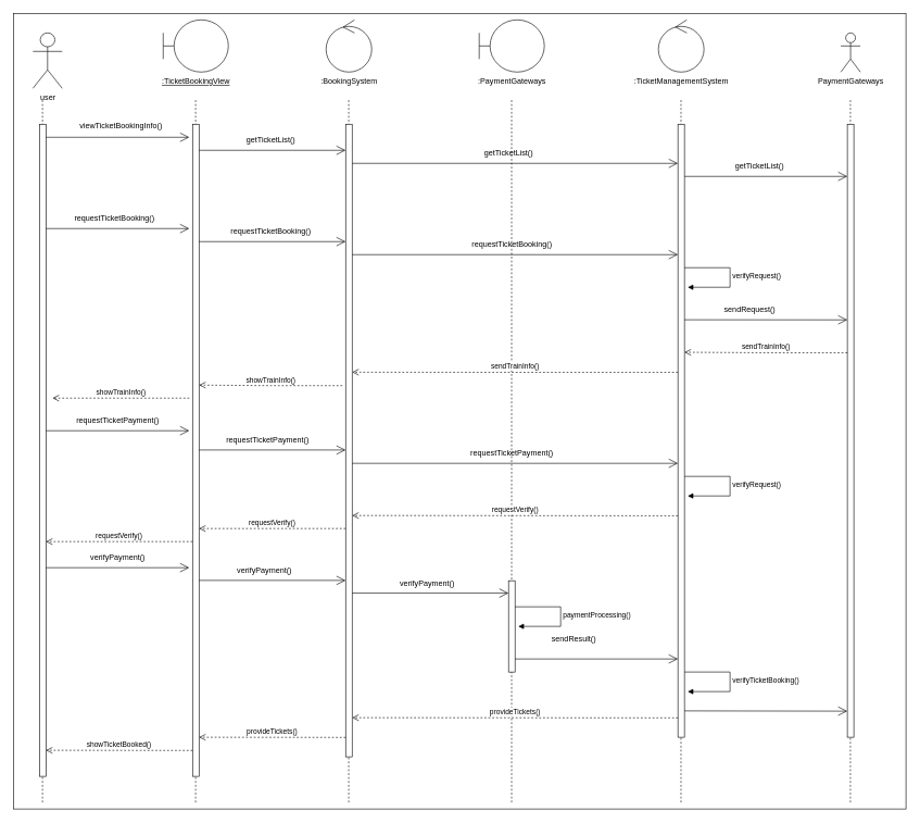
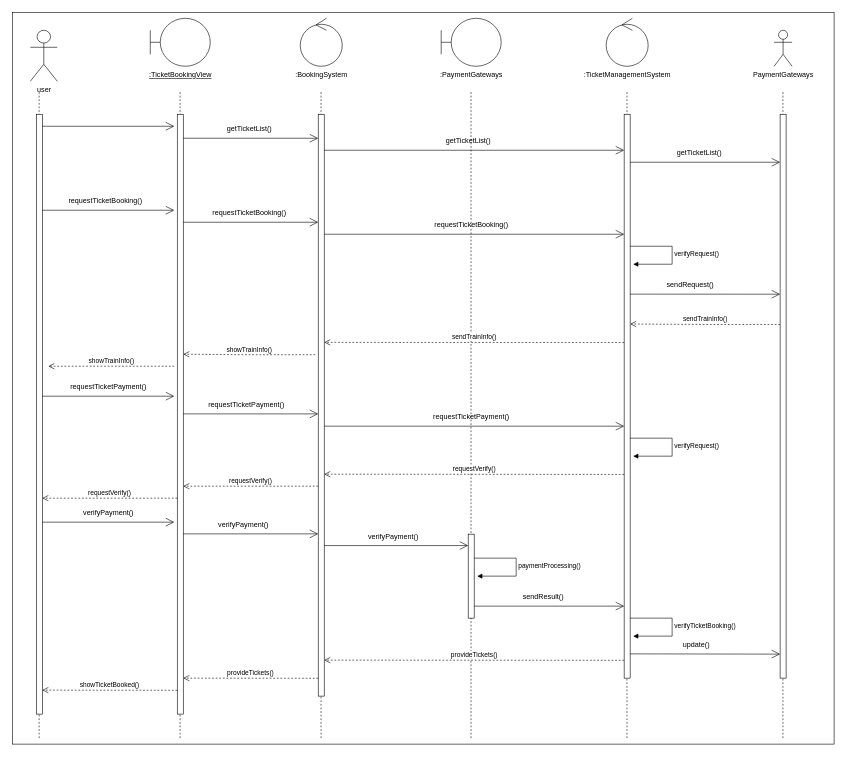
  <mxCell id="0" />
  <mxCell id="1" parent="0" />
  <mxCell id="2" value="" style="rounded=0;whiteSpace=wrap;html=1;" vertex="1" parent="1"><mxGeometry x="20" y="20" width="1370" height="1220" as="geometry" /></mxCell>
  <mxCell id="3" value="" style="endArrow=none;dashed=1;html=1;rounded=0;" edge="1" parent="1"><mxGeometry width="50" height="50" relative="1" as="geometry"><mxPoint x="1304.72" y="1230" as="sourcePoint" /><mxPoint x="1304.72" y="150" as="targetPoint" /></mxGeometry></mxCell>
  <mxCell id="4" value="" style="endArrow=none;dashed=1;html=1;rounded=0;" edge="1" parent="1"><mxGeometry width="50" height="50" relative="1" as="geometry"><mxPoint x="1044.72" y="1230" as="sourcePoint" /><mxPoint x="1044.72" y="150" as="targetPoint" /></mxGeometry></mxCell>
  <mxCell id="5" value="" style="endArrow=none;dashed=1;html=1;rounded=0;" edge="1" parent="1"><mxGeometry width="50" height="50" relative="1" as="geometry"><mxPoint x="784.72" y="1230" as="sourcePoint" /><mxPoint x="784.72" y="150" as="targetPoint" /></mxGeometry></mxCell>
  <mxCell id="6" value="" style="endArrow=none;dashed=1;html=1;rounded=0;" edge="1" parent="1"><mxGeometry width="50" height="50" relative="1" as="geometry"><mxPoint x="534.72" y="1230" as="sourcePoint" /><mxPoint x="534.72" y="150" as="targetPoint" /></mxGeometry></mxCell>
  <mxCell id="7" value="" style="endArrow=none;dashed=1;html=1;rounded=0;" edge="1" parent="1"><mxGeometry width="50" height="50" relative="1" as="geometry"><mxPoint x="299.72" y="1230" as="sourcePoint" /><mxPoint x="299.72" y="150" as="targetPoint" /></mxGeometry></mxCell>
  <mxCell id="8" value="" style="endArrow=none;dashed=1;html=1;rounded=0;" edge="1" parent="1"><mxGeometry width="50" height="50" relative="1" as="geometry"><mxPoint x="64.72" y="1230" as="sourcePoint" /><mxPoint x="64.72" y="150" as="targetPoint" /></mxGeometry></mxCell>
  <mxCell id="9" value="user" style="shape=umlActor;verticalLabelPosition=bottom;verticalAlign=top;html=1;outlineConnect=0;" vertex="1" parent="1"><mxGeometry x="50" y="50" width="45" height="85" as="geometry" /></mxCell>
  <mxCell id="10" value="" style="shape=umlBoundary;whiteSpace=wrap;html=1;" vertex="1" parent="1"><mxGeometry x="250" y="30" width="100" height="80" as="geometry" /></mxCell>
  <mxCell id="11" value=":TicketBookingView" style="text;html=1;align=center;verticalAlign=middle;resizable=0;points=[];autosize=1;strokeColor=none;fillColor=none;fontStyle=4" vertex="1" parent="1"><mxGeometry x="235" y="110" width="130" height="30" as="geometry" /></mxCell>
  <mxCell id="12" value="" style="shape=umlBoundary;whiteSpace=wrap;html=1;" vertex="1" parent="1"><mxGeometry x="735" y="30" width="100" height="80" as="geometry" /></mxCell>
  <mxCell id="13" value=":PaymentGateways" style="text;html=1;align=center;verticalAlign=middle;resizable=0;points=[];autosize=1;strokeColor=none;fillColor=none;" vertex="1" parent="1"><mxGeometry x="720" y="110" width="130" height="30" as="geometry" /></mxCell>
  <mxCell id="14" value="" style="ellipse;shape=umlControl;whiteSpace=wrap;html=1;" vertex="1" parent="1"><mxGeometry x="500" y="30" width="70" height="80" as="geometry" /></mxCell>
  <mxCell id="15" value=":BookingSystem" style="text;html=1;align=center;verticalAlign=middle;resizable=0;points=[];autosize=1;strokeColor=none;fillColor=none;" vertex="1" parent="1"><mxGeometry x="480" y="110" width="110" height="30" as="geometry" /></mxCell>
  <mxCell id="16" value="" style="ellipse;shape=umlControl;whiteSpace=wrap;html=1;" vertex="1" parent="1"><mxGeometry x="1010" y="30" width="70" height="80" as="geometry" /></mxCell>
  <mxCell id="17" value=":TicketManagementSystem" style="text;html=1;align=center;verticalAlign=middle;resizable=0;points=[];autosize=1;strokeColor=none;fillColor=none;" vertex="1" parent="1"><mxGeometry x="960" y="110" width="170" height="30" as="geometry" /></mxCell>
  <mxCell id="18" value="PaymentGateways" style="shape=umlActor;verticalLabelPosition=bottom;verticalAlign=top;html=1;" vertex="1" parent="1"><mxGeometry x="1290" y="50" width="30" height="60" as="geometry" /></mxCell>
  <mxCell id="19" value="" style="html=1;points=[];perimeter=orthogonalPerimeter;outlineConnect=0;targetShapes=umlLifeline;portConstraint=eastwest;newEdgeStyle={&quot;edgeStyle&quot;:&quot;elbowEdgeStyle&quot;,&quot;elbow&quot;:&quot;vertical&quot;,&quot;curved&quot;:0,&quot;rounded&quot;:0};" vertex="1" parent="1"><mxGeometry x="60" y="190" width="10" height="1000" as="geometry" /></mxCell>
  <mxCell id="20" value="" style="html=1;points=[];perimeter=orthogonalPerimeter;outlineConnect=0;targetShapes=umlLifeline;portConstraint=eastwest;newEdgeStyle={&quot;edgeStyle&quot;:&quot;elbowEdgeStyle&quot;,&quot;elbow&quot;:&quot;vertical&quot;,&quot;curved&quot;:0,&quot;rounded&quot;:0};" vertex="1" parent="1"><mxGeometry x="295" y="190" width="10" height="1000" as="geometry" /></mxCell>
  <mxCell id="21" value="" style="html=1;points=[];perimeter=orthogonalPerimeter;outlineConnect=0;targetShapes=umlLifeline;portConstraint=eastwest;newEdgeStyle={&quot;edgeStyle&quot;:&quot;elbowEdgeStyle&quot;,&quot;elbow&quot;:&quot;vertical&quot;,&quot;curved&quot;:0,&quot;rounded&quot;:0};" vertex="1" parent="1"><mxGeometry x="530" y="190" width="10" height="970" as="geometry" /></mxCell>
  <mxCell id="22" value="" style="html=1;points=[];perimeter=orthogonalPerimeter;outlineConnect=0;targetShapes=umlLifeline;portConstraint=eastwest;newEdgeStyle={&quot;edgeStyle&quot;:&quot;elbowEdgeStyle&quot;,&quot;elbow&quot;:&quot;vertical&quot;,&quot;curved&quot;:0,&quot;rounded&quot;:0};" vertex="1" parent="1"><mxGeometry x="780" y="890" width="10" height="140" as="geometry" /></mxCell>
  <mxCell id="23" value="" style="html=1;points=[];perimeter=orthogonalPerimeter;outlineConnect=0;targetShapes=umlLifeline;portConstraint=eastwest;newEdgeStyle={&quot;edgeStyle&quot;:&quot;elbowEdgeStyle&quot;,&quot;elbow&quot;:&quot;vertical&quot;,&quot;curved&quot;:0,&quot;rounded&quot;:0};" vertex="1" parent="1"><mxGeometry x="1040" y="190" width="10" height="940" as="geometry" /></mxCell>
  <mxCell id="24" value="" style="html=1;points=[];perimeter=orthogonalPerimeter;outlineConnect=0;targetShapes=umlLifeline;portConstraint=eastwest;newEdgeStyle={&quot;edgeStyle&quot;:&quot;elbowEdgeStyle&quot;,&quot;elbow&quot;:&quot;vertical&quot;,&quot;curved&quot;:0,&quot;rounded&quot;:0};" vertex="1" parent="1"><mxGeometry x="1300" y="190" width="10" height="940" as="geometry" /></mxCell>
  <mxCell id="25" value="" style="endArrow=open;endFill=1;endSize=12;html=1;rounded=0;" edge="1" parent="1" source="19"><mxGeometry width="160" relative="1" as="geometry"><mxPoint x="80" y="210" as="sourcePoint" /><mxPoint x="290" y="210" as="targetPoint" /></mxGeometry></mxCell>
- <mxCell id="26" value="viewTicketBookingInfo()" style="text;html=1;align=center;verticalAlign=middle;resizable=0;points=[];autosize=1;strokeColor=none;fillColor=none;" vertex="1" parent="1"><mxGeometry x="110" y="178" width="150" height="30" as="geometry" /></mxCell>
  <mxCell id="27" value="" style="endArrow=open;endFill=1;endSize=12;html=1;rounded=0;" edge="1" parent="1" source="20"><mxGeometry width="160" relative="1" as="geometry"><mxPoint x="330" y="230" as="sourcePoint" /><mxPoint x="530" y="230" as="targetPoint" /></mxGeometry></mxCell>
  <mxCell id="28" value="getTicketList()" style="text;html=1;align=center;verticalAlign=middle;resizable=0;points=[];autosize=1;strokeColor=none;fillColor=none;" vertex="1" parent="1"><mxGeometry x="365" y="200" width="100" height="30" as="geometry" /></mxCell>
  <mxCell id="29" value="" style="endArrow=open;endFill=1;endSize=12;html=1;rounded=0;" edge="1" parent="1" source="21"><mxGeometry width="160" relative="1" as="geometry"><mxPoint x="560" y="250" as="sourcePoint" /><mxPoint x="1040" y="250" as="targetPoint" /></mxGeometry></mxCell>
  <mxCell id="30" value="getTicketList()" style="text;html=1;align=center;verticalAlign=middle;resizable=0;points=[];autosize=1;strokeColor=none;fillColor=none;" vertex="1" parent="1"><mxGeometry x="730" y="220" width="100" height="30" as="geometry" /></mxCell>
  <mxCell id="31" value="" style="endArrow=open;endFill=1;endSize=12;html=1;rounded=0;" edge="1" parent="1" source="23"><mxGeometry width="160" relative="1" as="geometry"><mxPoint x="1100" y="270" as="sourcePoint" /><mxPoint x="1300" y="270" as="targetPoint" /></mxGeometry></mxCell>
  <mxCell id="32" value="getTicketList()" style="text;html=1;align=center;verticalAlign=middle;resizable=0;points=[];autosize=1;strokeColor=none;fillColor=none;" vertex="1" parent="1"><mxGeometry x="1115" y="240" width="100" height="30" as="geometry" /></mxCell>
  <mxCell id="33" value="" style="endArrow=open;endFill=1;endSize=12;html=1;rounded=0;" edge="1" parent="1" source="19"><mxGeometry width="160" relative="1" as="geometry"><mxPoint x="80" y="350" as="sourcePoint" /><mxPoint x="290" y="350" as="targetPoint" /></mxGeometry></mxCell>
  <mxCell id="34" value="requestTicketBooking()" style="text;html=1;align=center;verticalAlign=middle;resizable=0;points=[];autosize=1;strokeColor=none;fillColor=none;" vertex="1" parent="1"><mxGeometry x="100" y="320" width="150" height="30" as="geometry" /></mxCell>
  <mxCell id="35" value="" style="endArrow=open;endFill=1;endSize=12;html=1;rounded=0;" edge="1" parent="1" source="20"><mxGeometry width="160" relative="1" as="geometry"><mxPoint x="330" y="370" as="sourcePoint" /><mxPoint x="530" y="370" as="targetPoint" /></mxGeometry></mxCell>
  <mxCell id="36" value="requestTicketBooking()" style="text;html=1;align=center;verticalAlign=middle;resizable=0;points=[];autosize=1;strokeColor=none;fillColor=none;" vertex="1" parent="1"><mxGeometry x="340" y="340" width="150" height="30" as="geometry" /></mxCell>
  <mxCell id="37" value="" style="endArrow=open;endFill=1;endSize=12;html=1;rounded=0;" edge="1" parent="1" source="21"><mxGeometry width="160" relative="1" as="geometry"><mxPoint x="560" y="390" as="sourcePoint" /><mxPoint x="1040" y="390" as="targetPoint" /></mxGeometry></mxCell>
  <mxCell id="38" value="requestTicketBooking()" style="text;html=1;align=center;verticalAlign=middle;resizable=0;points=[];autosize=1;strokeColor=none;fillColor=none;" vertex="1" parent="1"><mxGeometry x="710" y="360" width="150" height="30" as="geometry" /></mxCell>
  <mxCell id="39" value="verifyRequest()" style="html=1;align=left;spacingLeft=2;endArrow=block;rounded=0;edgeStyle=orthogonalEdgeStyle;curved=0;rounded=0;" edge="1" parent="1"><mxGeometry relative="1" as="geometry"><mxPoint x="1050" y="410" as="sourcePoint" /><Array as="points"><mxPoint x="1120" y="410" /><mxPoint x="1120" y="440" /></Array><mxPoint x="1055" y="440" as="targetPoint" /></mxGeometry></mxCell>
  <mxCell id="40" value="" style="endArrow=open;endFill=1;endSize=12;html=1;rounded=0;exitX=1;exitY=0.319;exitDx=0;exitDy=0;exitPerimeter=0;" edge="1" parent="1" source="23"><mxGeometry width="160" relative="1" as="geometry"><mxPoint x="1100" y="490" as="sourcePoint" /><mxPoint x="1300" y="490" as="targetPoint" /></mxGeometry></mxCell>
  <mxCell id="41" value="sendRequest()" style="text;html=1;align=center;verticalAlign=middle;resizable=0;points=[];autosize=1;strokeColor=none;fillColor=none;" vertex="1" parent="1"><mxGeometry x="1100" y="460" width="100" height="30" as="geometry" /></mxCell>
  <mxCell id="42" value="sendTrainInfo()" style="html=1;verticalAlign=bottom;endArrow=open;dashed=1;endSize=8;edgeStyle=elbowEdgeStyle;elbow=horizontal;curved=0;rounded=0;entryX=1;entryY=0.372;entryDx=0;entryDy=0;entryPerimeter=0;" edge="1" parent="1" target="23"><mxGeometry relative="1" as="geometry"><mxPoint x="1300" y="540.44" as="sourcePoint" /><mxPoint x="1069" y="540" as="targetPoint" /></mxGeometry></mxCell>
  <mxCell id="43" value="sendTrainInfo()" style="html=1;verticalAlign=bottom;endArrow=open;dashed=1;endSize=8;edgeStyle=elbowEdgeStyle;elbow=horizontal;curved=0;rounded=0;entryX=1;entryY=0.392;entryDx=0;entryDy=0;entryPerimeter=0;" edge="1" parent="1" target="21"><mxGeometry relative="1" as="geometry"><mxPoint x="1040" y="570.44" as="sourcePoint" /><mxPoint x="569" y="570" as="targetPoint" /></mxGeometry></mxCell>
  <mxCell id="44" value="showTrainInfo()" style="html=1;verticalAlign=bottom;endArrow=open;dashed=1;endSize=8;edgeStyle=elbowEdgeStyle;elbow=horizontal;curved=0;rounded=0;" edge="1" parent="1"><mxGeometry relative="1" as="geometry"><mxPoint x="525" y="590.88" as="sourcePoint" /><mxPoint x="305" y="590" as="targetPoint" /></mxGeometry></mxCell>
  <mxCell id="45" value="showTrainInfo()" style="html=1;verticalAlign=bottom;endArrow=open;dashed=1;endSize=8;edgeStyle=elbowEdgeStyle;elbow=horizontal;curved=0;rounded=0;" edge="1" parent="1"><mxGeometry relative="1" as="geometry"><mxPoint x="290" y="610" as="sourcePoint" /><mxPoint x="80" y="610" as="targetPoint" /></mxGeometry></mxCell>
  <mxCell id="46" value="" style="endArrow=open;endFill=1;endSize=12;html=1;rounded=0;" edge="1" parent="1" source="19"><mxGeometry width="160" relative="1" as="geometry"><mxPoint x="85" y="660" as="sourcePoint" /><mxPoint x="290" y="660" as="targetPoint" /></mxGeometry></mxCell>
  <mxCell id="47" value="requestTicketPayment()" style="text;html=1;align=center;verticalAlign=middle;resizable=0;points=[];autosize=1;strokeColor=none;fillColor=none;" vertex="1" parent="1"><mxGeometry x="105" y="630" width="150" height="30" as="geometry" /></mxCell>
  <mxCell id="48" value="" style="endArrow=open;endFill=1;endSize=12;html=1;rounded=0;" edge="1" parent="1" source="20"><mxGeometry width="160" relative="1" as="geometry"><mxPoint x="310" y="690" as="sourcePoint" /><mxPoint x="530" y="689.52" as="targetPoint" /></mxGeometry></mxCell>
  <mxCell id="49" value="requestTicketPayment()" style="text;html=1;align=center;verticalAlign=middle;resizable=0;points=[];autosize=1;strokeColor=none;fillColor=none;" vertex="1" parent="1"><mxGeometry x="335" y="660" width="150" height="30" as="geometry" /></mxCell>
  <mxCell id="50" value="" style="endArrow=open;endFill=1;endSize=12;html=1;rounded=0;" edge="1" parent="1" source="21"><mxGeometry width="160" relative="1" as="geometry"><mxPoint x="570" y="710" as="sourcePoint" /><mxPoint x="1040" y="710" as="targetPoint" /></mxGeometry></mxCell>
  <mxCell id="51" value="requestTicketPayment()" style="text;html=1;align=center;verticalAlign=middle;resizable=0;points=[];autosize=1;strokeColor=none;fillColor=none;" vertex="1" parent="1"><mxGeometry x="710" y="680" width="150" height="30" as="geometry" /></mxCell>
  <mxCell id="52" value="verifyRequest()" style="html=1;align=left;spacingLeft=2;endArrow=block;rounded=0;edgeStyle=orthogonalEdgeStyle;curved=0;rounded=0;" edge="1" parent="1"><mxGeometry relative="1" as="geometry"><mxPoint x="1050" y="730" as="sourcePoint" /><Array as="points"><mxPoint x="1120" y="730" /><mxPoint x="1120" y="760" /></Array><mxPoint x="1055" y="760" as="targetPoint" /></mxGeometry></mxCell>
  <mxCell id="53" value="requestVerify()" style="html=1;verticalAlign=bottom;endArrow=open;dashed=1;endSize=8;edgeStyle=elbowEdgeStyle;elbow=vertical;curved=0;rounded=0;" edge="1" parent="1" target="21"><mxGeometry relative="1" as="geometry"><mxPoint x="1040" y="790.44" as="sourcePoint" /><mxPoint x="579" y="790" as="targetPoint" /></mxGeometry></mxCell>
  <mxCell id="54" value="requestVerify()" style="html=1;verticalAlign=bottom;endArrow=open;dashed=1;endSize=8;edgeStyle=elbowEdgeStyle;elbow=vertical;curved=0;rounded=0;" edge="1" parent="1" source="21"><mxGeometry relative="1" as="geometry"><mxPoint x="505" y="810" as="sourcePoint" /><mxPoint x="305" y="810" as="targetPoint" /></mxGeometry></mxCell>
  <mxCell id="55" value="requestVerify()" style="html=1;verticalAlign=bottom;endArrow=open;dashed=1;endSize=8;edgeStyle=elbowEdgeStyle;elbow=vertical;curved=0;rounded=0;" edge="1" parent="1" source="20"><mxGeometry relative="1" as="geometry"><mxPoint x="280" y="830" as="sourcePoint" /><mxPoint x="70" y="830" as="targetPoint" /><Array as="points"><mxPoint x="85" y="830" /></Array></mxGeometry></mxCell>
  <mxCell id="56" value="" style="endArrow=open;endFill=1;endSize=12;html=1;rounded=0;" edge="1" parent="1" source="19"><mxGeometry width="160" relative="1" as="geometry"><mxPoint x="85" y="870" as="sourcePoint" /><mxPoint x="290" y="870" as="targetPoint" /></mxGeometry></mxCell>
  <mxCell id="57" value="verifyPayment()" style="text;html=1;align=center;verticalAlign=middle;resizable=0;points=[];autosize=1;strokeColor=none;fillColor=none;" vertex="1" parent="1"><mxGeometry x="125" y="840" width="110" height="30" as="geometry" /></mxCell>
  <mxCell id="58" value="" style="endArrow=open;endFill=1;endSize=12;html=1;rounded=0;" edge="1" parent="1" source="20"><mxGeometry width="160" relative="1" as="geometry"><mxPoint x="330" y="889.52" as="sourcePoint" /><mxPoint x="530" y="889.52" as="targetPoint" /></mxGeometry></mxCell>
  <mxCell id="59" value="verifyPayment()" style="text;html=1;align=center;verticalAlign=middle;resizable=0;points=[];autosize=1;strokeColor=none;fillColor=none;" vertex="1" parent="1"><mxGeometry x="350" y="860" width="110" height="30" as="geometry" /></mxCell>
  <mxCell id="60" value="" style="endArrow=open;endFill=1;endSize=12;html=1;rounded=0;" edge="1" parent="1" source="21"><mxGeometry width="160" relative="1" as="geometry"><mxPoint x="580" y="909" as="sourcePoint" /><mxPoint x="780" y="909" as="targetPoint" /></mxGeometry></mxCell>
  <mxCell id="61" value="verifyPayment()" style="text;html=1;align=center;verticalAlign=middle;resizable=0;points=[];autosize=1;strokeColor=none;fillColor=none;" vertex="1" parent="1"><mxGeometry x="600" y="879" width="110" height="30" as="geometry" /></mxCell>
  <mxCell id="62" value="paymentProcessing()" style="html=1;align=left;spacingLeft=2;endArrow=block;rounded=0;edgeStyle=orthogonalEdgeStyle;curved=0;rounded=0;" edge="1" parent="1"><mxGeometry relative="1" as="geometry"><mxPoint x="790" y="930" as="sourcePoint" /><Array as="points"><mxPoint x="860" y="930" /><mxPoint x="860" y="960" /></Array><mxPoint x="795" y="960" as="targetPoint" /></mxGeometry></mxCell>
  <mxCell id="63" value="" style="endArrow=open;endFill=1;endSize=12;html=1;rounded=0;" edge="1" parent="1" source="22"><mxGeometry width="160" relative="1" as="geometry"><mxPoint x="840" y="1010" as="sourcePoint" /><mxPoint x="1040" y="1010" as="targetPoint" /></mxGeometry></mxCell>
- <mxCell id="64" value="sendResult()" style="text;html=1;align=center;verticalAlign=middle;resizable=0;points=[];autosize=1;strokeColor=none;fillColor=none;" vertex="1" parent="1"><mxGeometry x="835" y="965" width="90" height="30" as="geometry" /></mxCell>
+ <mxCell id="64" value="sendResult()" style="text;html=1;align=center;verticalAlign=middle;resizable=0;points=[];autosize=1;strokeColor=none;fillColor=none;" vertex="1" parent="1"><mxGeometry x="860" y="980" width="90" height="30" as="geometry" /></mxCell>
  <mxCell id="65" value="verifyTicketBooking()" style="html=1;align=left;spacingLeft=2;endArrow=block;rounded=0;edgeStyle=orthogonalEdgeStyle;curved=0;rounded=0;" edge="1" parent="1"><mxGeometry relative="1" as="geometry"><mxPoint x="1050" y="1030" as="sourcePoint" /><Array as="points"><mxPoint x="1120" y="1030" /><mxPoint x="1120" y="1060" /></Array><mxPoint x="1055" y="1060" as="targetPoint" /></mxGeometry></mxCell>
  <mxCell id="66" value="provideTickets()" style="html=1;verticalAlign=bottom;endArrow=open;dashed=1;endSize=8;edgeStyle=elbowEdgeStyle;elbow=vertical;curved=0;rounded=0;" edge="1" parent="1" target="21"><mxGeometry relative="1" as="geometry"><mxPoint x="1040" y="1100.29" as="sourcePoint" /><mxPoint x="570" y="1100" as="targetPoint" /></mxGeometry></mxCell>
  <mxCell id="67" value="provideTickets()" style="html=1;verticalAlign=bottom;endArrow=open;dashed=1;endSize=8;edgeStyle=elbowEdgeStyle;elbow=vertical;curved=0;rounded=0;" edge="1" parent="1" target="20"><mxGeometry relative="1" as="geometry"><mxPoint x="530" y="1130.29" as="sourcePoint" /><mxPoint x="330" y="1130" as="targetPoint" /></mxGeometry></mxCell>
  <mxCell id="68" value="showTicketBooked()" style="html=1;verticalAlign=bottom;endArrow=open;dashed=1;endSize=8;edgeStyle=elbowEdgeStyle;elbow=vertical;curved=0;rounded=0;" edge="1" parent="1" target="19"><mxGeometry relative="1" as="geometry"><mxPoint x="295" y="1150.29" as="sourcePoint" /><mxPoint x="80" y="1150.238" as="targetPoint" /></mxGeometry></mxCell>
  <mxCell id="69" value="" style="endArrow=open;endFill=1;endSize=12;html=1;rounded=0;exitX=1;exitY=0.957;exitDx=0;exitDy=0;exitPerimeter=0;" edge="1" parent="1" source="23"><mxGeometry width="160" relative="1" as="geometry"><mxPoint x="1100" y="1090" as="sourcePoint" /><mxPoint x="1300" y="1090" as="targetPoint" /></mxGeometry></mxCell>
+ <mxCell id="70" value="update()" style="text;html=1;align=center;verticalAlign=middle;resizable=0;points=[];autosize=1;strokeColor=none;fillColor=none;" vertex="1" parent="1"><mxGeometry x="1125" y="1060" width="70" height="30" as="geometry" /></mxCell>
